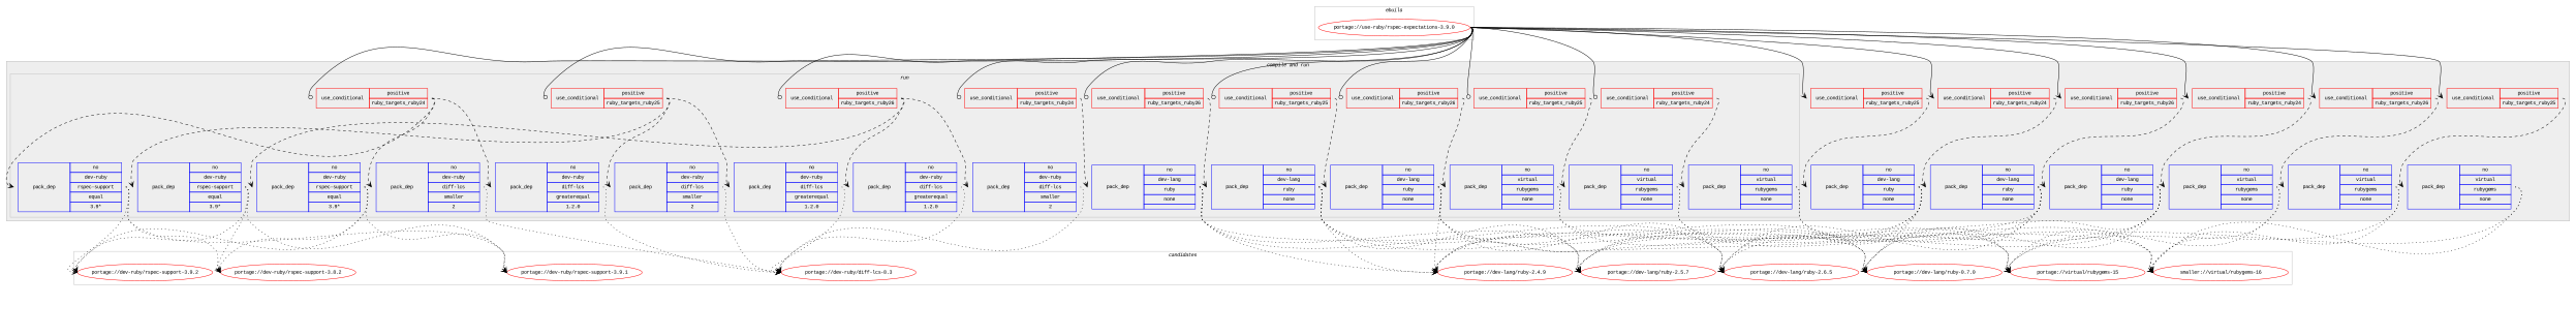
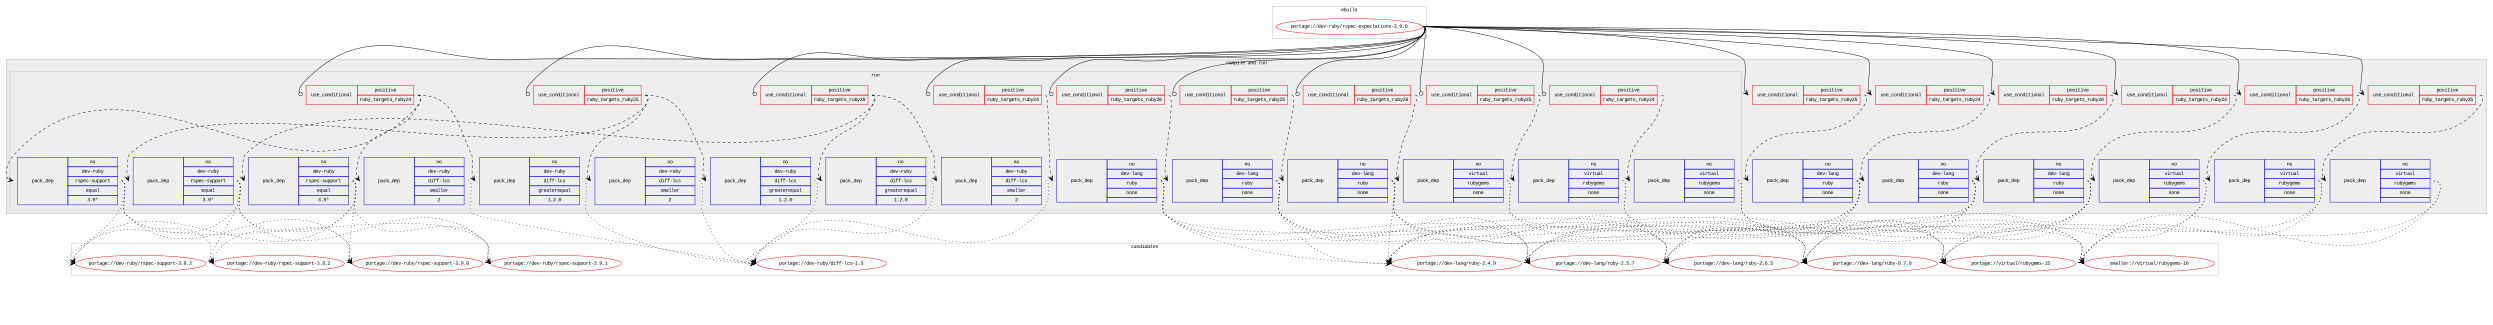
  digraph {
    compound=true
    concentrate=true
    fontname="Liberation Mono"
    fontsize=10
    newrank=true
    rankdir=TB
    ranksep=1.5
    node [color=red fontname="Liberation Mono" fontsize=10 shape=none]
    edge [arrowhead=vee fontname="Liberation Mono" headport=w style=dotted tailport=e weight=100]
-   n1 [label="portage://use-ruby/rspec-expectations-3.9.0" width=4 shape=""]
+   n1 [label="portage://dev-ruby/rspec-expectations-3.9.0" width=4 shape=""]
    n2 [color=blue label=<<TABLE BORDER="0" CELLBORDER="1" CELLSPACING="0" CELLPADDING="4" WIDTH="220"><TR><TD ROWSPAN="6" CELLPADDING="30">pack_dep</TD></TR><TR><TD WIDTH="110">no</TD></TR><TR><TD>dev-lang</TD></TR><TR><TD>ruby</TD></TR><TR><TD>none</TD></TR><TR><TD></TD></TR></TABLE>>]
    n3 [label=<<TABLE BORDER="0" CELLBORDER="1" CELLSPACING="0" CELLPADDING="4"><TR><TD ROWSPAN="3" CELLPADDING="10">use_conditional</TD></TR><TR><TD>positive</TD></TR><TR><TD>ruby_targets_ruby24</TD></TR></TABLE>>]
    n4 [color=blue label=<<TABLE BORDER="0" CELLBORDER="1" CELLSPACING="0" CELLPADDING="4" WIDTH="220"><TR><TD ROWSPAN="6" CELLPADDING="30">pack_dep</TD></TR><TR><TD WIDTH="110">no</TD></TR><TR><TD>virtual</TD></TR><TR><TD>rubygems</TD></TR><TR><TD>none</TD></TR><TR><TD></TD></TR></TABLE>>]
    n5 [label=<<TABLE BORDER="0" CELLBORDER="1" CELLSPACING="0" CELLPADDING="4"><TR><TD ROWSPAN="3" CELLPADDING="10">use_conditional</TD></TR><TR><TD>positive</TD></TR><TR><TD>ruby_targets_ruby24</TD></TR></TABLE>>]
    n6 [color=blue label=<<TABLE BORDER="0" CELLBORDER="1" CELLSPACING="0" CELLPADDING="4" WIDTH="220"><TR><TD ROWSPAN="6" CELLPADDING="30">pack_dep</TD></TR><TR><TD WIDTH="110">no</TD></TR><TR><TD>dev-lang</TD></TR><TR><TD>ruby</TD></TR><TR><TD>none</TD></TR><TR><TD></TD></TR></TABLE>>]
    n7 [label=<<TABLE BORDER="0" CELLBORDER="1" CELLSPACING="0" CELLPADDING="4"><TR><TD ROWSPAN="3" CELLPADDING="10">use_conditional</TD></TR><TR><TD>positive</TD></TR><TR><TD>ruby_targets_ruby25</TD></TR></TABLE>>]
    n8 [color=blue label=<<TABLE BORDER="0" CELLBORDER="1" CELLSPACING="0" CELLPADDING="4" WIDTH="220"><TR><TD ROWSPAN="6" CELLPADDING="30">pack_dep</TD></TR><TR><TD WIDTH="110">no</TD></TR><TR><TD>virtual</TD></TR><TR><TD>rubygems</TD></TR><TR><TD>none</TD></TR><TR><TD></TD></TR></TABLE>>]
    n9 [label=<<TABLE BORDER="0" CELLBORDER="1" CELLSPACING="0" CELLPADDING="4"><TR><TD ROWSPAN="3" CELLPADDING="10">use_conditional</TD></TR><TR><TD>positive</TD></TR><TR><TD>ruby_targets_ruby25</TD></TR></TABLE>>]
    n10 [color=blue label=<<TABLE BORDER="0" CELLBORDER="1" CELLSPACING="0" CELLPADDING="4" WIDTH="220"><TR><TD ROWSPAN="6" CELLPADDING="30">pack_dep</TD></TR><TR><TD WIDTH="110">no</TD></TR><TR><TD>dev-lang</TD></TR><TR><TD>ruby</TD></TR><TR><TD>none</TD></TR><TR><TD></TD></TR></TABLE>>]
    n11 [label=<<TABLE BORDER="0" CELLBORDER="1" CELLSPACING="0" CELLPADDING="4"><TR><TD ROWSPAN="3" CELLPADDING="10">use_conditional</TD></TR><TR><TD>positive</TD></TR><TR><TD>ruby_targets_ruby26</TD></TR></TABLE>>]
    n12 [color=blue label=<<TABLE BORDER="0" CELLBORDER="1" CELLSPACING="0" CELLPADDING="4" WIDTH="220"><TR><TD ROWSPAN="6" CELLPADDING="30">pack_dep</TD></TR><TR><TD WIDTH="110">no</TD></TR><TR><TD>virtual</TD></TR><TR><TD>rubygems</TD></TR><TR><TD>none</TD></TR><TR><TD></TD></TR></TABLE>>]
    n13 [label=<<TABLE BORDER="0" CELLBORDER="1" CELLSPACING="0" CELLPADDING="4"><TR><TD ROWSPAN="3" CELLPADDING="10">use_conditional</TD></TR><TR><TD>positive</TD></TR><TR><TD>ruby_targets_ruby26</TD></TR></TABLE>>]
    n14 [color=blue label=<<TABLE BORDER="0" CELLBORDER="1" CELLSPACING="0" CELLPADDING="4" WIDTH="220"><TR><TD ROWSPAN="6" CELLPADDING="30">pack_dep</TD></TR><TR><TD WIDTH="110">no</TD></TR><TR><TD>dev-lang</TD></TR><TR><TD>ruby</TD></TR><TR><TD>none</TD></TR><TR><TD></TD></TR></TABLE>>]
    n15 [label=<<TABLE BORDER="0" CELLBORDER="1" CELLSPACING="0" CELLPADDING="4"><TR><TD ROWSPAN="3" CELLPADDING="10">use_conditional</TD></TR><TR><TD>positive</TD></TR><TR><TD>ruby_targets_ruby24</TD></TR></TABLE>>]
    n16 [color=blue label=<<TABLE BORDER="0" CELLBORDER="1" CELLSPACING="0" CELLPADDING="4" WIDTH="220"><TR><TD ROWSPAN="6" CELLPADDING="30">pack_dep</TD></TR><TR><TD WIDTH="110">no</TD></TR><TR><TD>dev-ruby</TD></TR><TR><TD>diff-lcs</TD></TR><TR><TD>greaterequal</TD></TR><TR><TD>1.2.0</TD></TR></TABLE>>]
    n17 [color=blue label=<<TABLE BORDER="0" CELLBORDER="1" CELLSPACING="0" CELLPADDING="4" WIDTH="220"><TR><TD ROWSPAN="6" CELLPADDING="30">pack_dep</TD></TR><TR><TD WIDTH="110">no</TD></TR><TR><TD>dev-ruby</TD></TR><TR><TD>diff-lcs</TD></TR><TR><TD>smaller</TD></TR><TR><TD>2</TD></TR></TABLE>>]
    n18 [color=blue label=<<TABLE BORDER="0" CELLBORDER="1" CELLSPACING="0" CELLPADDING="4" WIDTH="220"><TR><TD ROWSPAN="6" CELLPADDING="30">pack_dep</TD></TR><TR><TD WIDTH="110">no</TD></TR><TR><TD>dev-ruby</TD></TR><TR><TD>rspec-support</TD></TR><TR><TD>equal</TD></TR><TR><TD>3.9*</TD></TR></TABLE>>]
    n19 [label=<<TABLE BORDER="0" CELLBORDER="1" CELLSPACING="0" CELLPADDING="4"><TR><TD ROWSPAN="3" CELLPADDING="10">use_conditional</TD></TR><TR><TD>positive</TD></TR><TR><TD>ruby_targets_ruby25</TD></TR></TABLE>>]
    n20 [color=blue label=<<TABLE BORDER="0" CELLBORDER="1" CELLSPACING="0" CELLPADDING="4" WIDTH="220"><TR><TD ROWSPAN="6" CELLPADDING="30">pack_dep</TD></TR><TR><TD WIDTH="110">no</TD></TR><TR><TD>dev-ruby</TD></TR><TR><TD>diff-lcs</TD></TR><TR><TD>greaterequal</TD></TR><TR><TD>1.2.0</TD></TR></TABLE>>]
    n21 [color=blue label=<<TABLE BORDER="0" CELLBORDER="1" CELLSPACING="0" CELLPADDING="4" WIDTH="220"><TR><TD ROWSPAN="6" CELLPADDING="30">pack_dep</TD></TR><TR><TD WIDTH="110">no</TD></TR><TR><TD>dev-ruby</TD></TR><TR><TD>diff-lcs</TD></TR><TR><TD>smaller</TD></TR><TR><TD>2</TD></TR></TABLE>>]
    n22 [color=blue label=<<TABLE BORDER="0" CELLBORDER="1" CELLSPACING="0" CELLPADDING="4" WIDTH="220"><TR><TD ROWSPAN="6" CELLPADDING="30">pack_dep</TD></TR><TR><TD WIDTH="110">no</TD></TR><TR><TD>dev-ruby</TD></TR><TR><TD>rspec-support</TD></TR><TR><TD>equal</TD></TR><TR><TD>3.9*</TD></TR></TABLE>>]
    n23 [label=<<TABLE BORDER="0" CELLBORDER="1" CELLSPACING="0" CELLPADDING="4"><TR><TD ROWSPAN="3" CELLPADDING="10">use_conditional</TD></TR><TR><TD>positive</TD></TR><TR><TD>ruby_targets_ruby24</TD></TR></TABLE>>]
    n24 [color=blue label=<<TABLE BORDER="0" CELLBORDER="1" CELLSPACING="0" CELLPADDING="4" WIDTH="220"><TR><TD ROWSPAN="6" CELLPADDING="30">pack_dep</TD></TR><TR><TD WIDTH="110">no</TD></TR><TR><TD>virtual</TD></TR><TR><TD>rubygems</TD></TR><TR><TD>none</TD></TR><TR><TD></TD></TR></TABLE>>]
    n25 [label=<<TABLE BORDER="0" CELLBORDER="1" CELLSPACING="0" CELLPADDING="4"><TR><TD ROWSPAN="3" CELLPADDING="10">use_conditional</TD></TR><TR><TD>positive</TD></TR><TR><TD>ruby_targets_ruby24</TD></TR></TABLE>>]
    n26 [color=blue label=<<TABLE BORDER="0" CELLBORDER="1" CELLSPACING="0" CELLPADDING="4" WIDTH="220"><TR><TD ROWSPAN="6" CELLPADDING="30">pack_dep</TD></TR><TR><TD WIDTH="110">no</TD></TR><TR><TD>dev-lang</TD></TR><TR><TD>ruby</TD></TR><TR><TD>none</TD></TR><TR><TD></TD></TR></TABLE>>]
    n27 [label=<<TABLE BORDER="0" CELLBORDER="1" CELLSPACING="0" CELLPADDING="4"><TR><TD ROWSPAN="3" CELLPADDING="10">use_conditional</TD></TR><TR><TD>positive</TD></TR><TR><TD>ruby_targets_ruby25</TD></TR></TABLE>>]
    n28 [color=blue label=<<TABLE BORDER="0" CELLBORDER="1" CELLSPACING="0" CELLPADDING="4" WIDTH="220"><TR><TD ROWSPAN="6" CELLPADDING="30">pack_dep</TD></TR><TR><TD WIDTH="110">no</TD></TR><TR><TD>virtual</TD></TR><TR><TD>rubygems</TD></TR><TR><TD>none</TD></TR><TR><TD></TD></TR></TABLE>>]
    n29 [label=<<TABLE BORDER="0" CELLBORDER="1" CELLSPACING="0" CELLPADDING="4"><TR><TD ROWSPAN="3" CELLPADDING="10">use_conditional</TD></TR><TR><TD>positive</TD></TR><TR><TD>ruby_targets_ruby25</TD></TR></TABLE>>]
    n30 [color=blue label=<<TABLE BORDER="0" CELLBORDER="1" CELLSPACING="0" CELLPADDING="4" WIDTH="220"><TR><TD ROWSPAN="6" CELLPADDING="30">pack_dep</TD></TR><TR><TD WIDTH="110">no</TD></TR><TR><TD>dev-lang</TD></TR><TR><TD>ruby</TD></TR><TR><TD>none</TD></TR><TR><TD></TD></TR></TABLE>>]
    n31 [label=<<TABLE BORDER="0" CELLBORDER="1" CELLSPACING="0" CELLPADDING="4"><TR><TD ROWSPAN="3" CELLPADDING="10">use_conditional</TD></TR><TR><TD>positive</TD></TR><TR><TD>ruby_targets_ruby26</TD></TR></TABLE>>]
    n32 [color=blue label=<<TABLE BORDER="0" CELLBORDER="1" CELLSPACING="0" CELLPADDING="4" WIDTH="220"><TR><TD ROWSPAN="6" CELLPADDING="30">pack_dep</TD></TR><TR><TD WIDTH="110">no</TD></TR><TR><TD>dev-ruby</TD></TR><TR><TD>diff-lcs</TD></TR><TR><TD>greaterequal</TD></TR><TR><TD>1.2.0</TD></TR></TABLE>>]
    n33 [color=blue label=<<TABLE BORDER="0" CELLBORDER="1" CELLSPACING="0" CELLPADDING="4" WIDTH="220"><TR><TD ROWSPAN="6" CELLPADDING="30">pack_dep</TD></TR><TR><TD WIDTH="110">no</TD></TR><TR><TD>dev-ruby</TD></TR><TR><TD>diff-lcs</TD></TR><TR><TD>smaller</TD></TR><TR><TD>2</TD></TR></TABLE>>]
    n34 [color=blue label=<<TABLE BORDER="0" CELLBORDER="1" CELLSPACING="0" CELLPADDING="4" WIDTH="220"><TR><TD ROWSPAN="6" CELLPADDING="30">pack_dep</TD></TR><TR><TD WIDTH="110">no</TD></TR><TR><TD>dev-ruby</TD></TR><TR><TD>rspec-support</TD></TR><TR><TD>equal</TD></TR><TR><TD>3.9*</TD></TR></TABLE>>]
    n35 [label=<<TABLE BORDER="0" CELLBORDER="1" CELLSPACING="0" CELLPADDING="4"><TR><TD ROWSPAN="3" CELLPADDING="10">use_conditional</TD></TR><TR><TD>positive</TD></TR><TR><TD>ruby_targets_ruby26</TD></TR></TABLE>>]
    n36 [color=blue label=<<TABLE BORDER="0" CELLBORDER="1" CELLSPACING="0" CELLPADDING="4" WIDTH="220"><TR><TD ROWSPAN="6" CELLPADDING="30">pack_dep</TD></TR><TR><TD WIDTH="110">no</TD></TR><TR><TD>virtual</TD></TR><TR><TD>rubygems</TD></TR><TR><TD>none</TD></TR><TR><TD></TD></TR></TABLE>>]
    n37 [label=<<TABLE BORDER="0" CELLBORDER="1" CELLSPACING="0" CELLPADDING="4"><TR><TD ROWSPAN="3" CELLPADDING="10">use_conditional</TD></TR><TR><TD>positive</TD></TR><TR><TD>ruby_targets_ruby26</TD></TR></TABLE>>]
    n38 [label="smaller://virtual/rubygems-16" width=4 shape=""]
    n39 [label="portage://virtual/rubygems-15" width=4 shape=""]
    n40 [label="portage://dev-lang/ruby-0.7.0" width=4 shape=""]
    n41 [label="portage://dev-lang/ruby-2.6.5" width=4 shape=""]
    n42 [label="portage://dev-lang/ruby-2.5.7" width=4 shape=""]
    n43 [label="portage://dev-lang/ruby-2.4.9" width=4 shape=""]
-   n44 [label="portage://dev-ruby/diff-lcs-8.3" width=4 shape=""]
+   n44 [label="portage://dev-ruby/diff-lcs-1.3" width=4 shape=""]
    n45 [label="portage://dev-ruby/rspec-support-3.9.2" width=4 shape=""]
    n46 [label="portage://dev-ruby/rspec-support-3.9.1" width=4 shape=""]
+   n47 [label="portage://dev-ruby/rspec-support-3.9.0" width=4 shape=""]
    n48 [label="portage://dev-ruby/rspec-support-3.8.2" width=4 shape=""]
    subgraph cluster_1 {
      color=gray
      label=<<i>ebuild</i>>
      n1
    }
    subgraph cluster_2 {
      color=gray
      label=<<i>dependencies</i>>
      subgraph cluster_3 {
        color=gray
        fillcolor="#eeeeee"
        label=<<i>compile</i>>
        style=filled
        subgraph sub_4 {
          color=gray
          fillcolor="#eeeeee"
          label=<<i>compile</i>>
          style=filled
          n3
          subgraph sub_5 {
            color=gray
            fillcolor="#eeeeee"
            label=<<i>compile</i>>
            style=filled
            n2
          }
        }
        subgraph sub_6 {
          color=gray
          fillcolor="#eeeeee"
          label=<<i>compile</i>>
          style=filled
          n5
          subgraph sub_7 {
            color=gray
            fillcolor="#eeeeee"
            label=<<i>compile</i>>
            style=filled
            n4
          }
        }
        subgraph sub_8 {
          color=gray
          fillcolor="#eeeeee"
          label=<<i>compile</i>>
          style=filled
          n7
          subgraph sub_9 {
            color=gray
            fillcolor="#eeeeee"
            label=<<i>compile</i>>
            style=filled
            n6
          }
        }
        subgraph sub_10 {
          color=gray
          fillcolor="#eeeeee"
          label=<<i>compile</i>>
          style=filled
          n9
          subgraph sub_11 {
            color=gray
            fillcolor="#eeeeee"
            label=<<i>compile</i>>
            style=filled
            n8
          }
        }
        subgraph sub_12 {
          color=gray
          fillcolor="#eeeeee"
          label=<<i>compile</i>>
          style=filled
          n11
          subgraph sub_13 {
            color=gray
            fillcolor="#eeeeee"
            label=<<i>compile</i>>
            style=filled
            n10
          }
        }
        subgraph sub_14 {
          color=gray
          fillcolor="#eeeeee"
          label=<<i>compile</i>>
          style=filled
          n13
          subgraph sub_15 {
            color=gray
            fillcolor="#eeeeee"
            label=<<i>compile</i>>
            style=filled
            n12
          }
        }
      }
      subgraph cluster_16 {
        color=gray
        fillcolor="#eeeeee"
        label=<<i>compile and run</i>>
        style=filled
      }
      subgraph cluster_17 {
        color=gray
        fillcolor="#eeeeee"
        label=<<i>run</i>>
        style=filled
        subgraph sub_18 {
          color=gray
          fillcolor="#eeeeee"
          label=<<i>run</i>>
          style=filled
          n15
          subgraph sub_19 {
            color=gray
            fillcolor="#eeeeee"
            label=<<i>run</i>>
            style=filled
            n14
          }
        }
        subgraph sub_20 {
          color=gray
          fillcolor="#eeeeee"
          label=<<i>run</i>>
          style=filled
          n19
          subgraph sub_21 {
            color=gray
            fillcolor="#eeeeee"
            label=<<i>run</i>>
            style=filled
            n16
          }
          subgraph sub_22 {
            color=gray
            fillcolor="#eeeeee"
            label=<<i>run</i>>
            style=filled
            n17
          }
          subgraph sub_23 {
            color=gray
            fillcolor="#eeeeee"
            label=<<i>run</i>>
            style=filled
            n18
          }
        }
        subgraph sub_24 {
          color=gray
          fillcolor="#eeeeee"
          label=<<i>run</i>>
          style=filled
          n23
          subgraph sub_25 {
            color=gray
            fillcolor="#eeeeee"
            label=<<i>run</i>>
            style=filled
            n20
          }
          subgraph sub_26 {
            color=gray
            fillcolor="#eeeeee"
            label=<<i>run</i>>
            style=filled
            n21
          }
          subgraph sub_27 {
            color=gray
            fillcolor="#eeeeee"
            label=<<i>run</i>>
            style=filled
            n22
          }
        }
        subgraph sub_28 {
          color=gray
          fillcolor="#eeeeee"
          label=<<i>run</i>>
          style=filled
          n25
          subgraph sub_29 {
            color=gray
            fillcolor="#eeeeee"
            label=<<i>run</i>>
            style=filled
            n24
          }
        }
        subgraph sub_30 {
          color=gray
          fillcolor="#eeeeee"
          label=<<i>run</i>>
          style=filled
          n27
          subgraph sub_31 {
            color=gray
            fillcolor="#eeeeee"
            label=<<i>run</i>>
            style=filled
            n26
          }
        }
        subgraph sub_32 {
          color=gray
          fillcolor="#eeeeee"
          label=<<i>run</i>>
          style=filled
          n29
          subgraph sub_33 {
            color=gray
            fillcolor="#eeeeee"
            label=<<i>run</i>>
            style=filled
            n28
          }
        }
        subgraph sub_34 {
          color=gray
          fillcolor="#eeeeee"
          label=<<i>run</i>>
          style=filled
          n31
          subgraph sub_35 {
            color=gray
            fillcolor="#eeeeee"
            label=<<i>run</i>>
            style=filled
            n30
          }
        }
        subgraph sub_36 {
          color=gray
          fillcolor="#eeeeee"
          label=<<i>run</i>>
          style=filled
          n35
          subgraph sub_37 {
            color=gray
            fillcolor="#eeeeee"
            label=<<i>run</i>>
            style=filled
            n32
          }
          subgraph sub_38 {
            color=gray
            fillcolor="#eeeeee"
            label=<<i>run</i>>
            style=filled
            n33
          }
          subgraph sub_39 {
            color=gray
            fillcolor="#eeeeee"
            label=<<i>run</i>>
            style=filled
            n34
          }
        }
        subgraph sub_40 {
          color=gray
          fillcolor="#eeeeee"
          label=<<i>run</i>>
          style=filled
          n37
          subgraph sub_41 {
            color=gray
            fillcolor="#eeeeee"
            label=<<i>run</i>>
            style=filled
            n36
          }
        }
      }
    }
    subgraph cluster_42 {
      color=gray
      label=<<i>candidates</i>>
      rank=same
      subgraph sub_43 {
        color=black
        label=<<i>candidates</i>>
        nodesep=1
        rank=same
        n38
        n39
      }
      subgraph sub_44 {
        color=black
        label=<<i>candidates</i>>
        nodesep=1
        rank=same
        n40
        n41
        n42
        n43
      }
      subgraph sub_45 {
        color=black
        label=<<i>candidates</i>>
        nodesep=1
        rank=same
        n40
        n41
        n42
        n43
      }
      subgraph sub_46 {
        color=black
        label=<<i>candidates</i>>
        nodesep=1
        rank=same
        n38
        n39
      }
      subgraph sub_47 {
        color=black
        label=<<i>candidates</i>>
        nodesep=1
        rank=same
        n40
        n41
        n42
        n43
      }
      subgraph sub_48 {
        color=black
        label=<<i>candidates</i>>
        nodesep=1
        rank=same
        n38
        n39
      }
      subgraph sub_49 {
        color=black
        label=<<i>candidates</i>>
        nodesep=1
        rank=same
        n40
        n41
        n42
        n43
      }
      subgraph sub_50 {
        color=black
        label=<<i>candidates</i>>
        nodesep=1
        rank=same
        n44
      }
      subgraph sub_51 {
        color=black
        label=<<i>candidates</i>>
        nodesep=1
        rank=same
        n44
      }
      subgraph sub_52 {
        color=black
        label=<<i>candidates</i>>
        nodesep=1
        rank=same
        n45
        n46
+       n47
        n48
      }
      subgraph sub_53 {
        color=black
        label=<<i>candidates</i>>
        nodesep=1
        rank=same
        n38
        n39
      }
      subgraph sub_54 {
        color=black
        label=<<i>candidates</i>>
        nodesep=1
        rank=same
        n40
        n41
        n42
        n43
      }
      subgraph sub_55 {
        color=black
        label=<<i>candidates</i>>
        nodesep=1
        rank=same
        n44
      }
      subgraph sub_56 {
        color=black
        label=<<i>candidates</i>>
        nodesep=1
        rank=same
        n44
      }
      subgraph sub_57 {
        color=black
        label=<<i>candidates</i>>
        nodesep=1
        rank=same
        n45
        n46
+       n47
        n48
      }
      subgraph sub_58 {
        color=black
        label=<<i>candidates</i>>
        nodesep=1
        rank=same
        n38
        n39
      }
      subgraph sub_59 {
        color=black
        label=<<i>candidates</i>>
        nodesep=1
        rank=same
        n40
        n41
        n42
        n43
      }
      subgraph sub_60 {
        color=black
        label=<<i>candidates</i>>
        nodesep=1
        rank=same
        n44
      }
      subgraph sub_61 {
        color=black
        label=<<i>candidates</i>>
        nodesep=1
        rank=same
        n44
      }
      subgraph sub_62 {
        color=black
        label=<<i>candidates</i>>
        nodesep=1
        rank=same
        n45
        n46
+       n47
        n48
      }
      subgraph sub_63 {
        color=black
        label=<<i>candidates</i>>
        nodesep=1
        rank=same
        n38
        n39
      }
    }
    n1 -> n3 [style=solid weight=20]
    n1 -> n5 [style=solid weight=20]
    n1 -> n7 [style=solid weight=20]
    n1 -> n9 [style=solid weight=20]
    n1 -> n11 [style=solid weight=20]
    n1 -> n13 [style=solid weight=20]
    n1 -> n15 [arrowhead=odot style=solid weight=20]
    n1 -> n19 [arrowhead=odot style=solid weight=20]
    n1 -> n23 [arrowhead=odot style=solid weight=20]
    n1 -> n25 [arrowhead=odot style=solid weight=20]
    n1 -> n27 [arrowhead=odot style=solid weight=20]
    n1 -> n29 [arrowhead=odot style=solid weight=20]
    n1 -> n31 [arrowhead=odot style=solid weight=20]
    n1 -> n35 [arrowhead=odot style=solid weight=20]
    n1 -> n37 [arrowhead=odot style=solid weight=20]
    n2 -> n40
    n2 -> n41
    n2 -> n42
    n2 -> n43
    n3 -> n2 [style=dashed weight=20]
    n4 -> n38
    n4 -> n39
    n5 -> n4 [style=dashed weight=20]
    n6 -> n40
    n6 -> n41
    n6 -> n42
    n6 -> n43
    n7 -> n6 [style=dashed weight=20]
    n8 -> n38
    n8 -> n39
    n9 -> n8 [style=dashed weight=20]
    n10 -> n40
    n10 -> n41
    n10 -> n42
    n10 -> n43
    n11 -> n10 [style=dashed weight=20]
    n12 -> n38
    n12 -> n39
    n13 -> n12 [style=dashed weight=20]
    n14 -> n40
    n14 -> n41
    n14 -> n42
    n14 -> n43
    n15 -> n14 [style=dashed weight=20]
    n16 -> n44
    n17 -> n44
    n18 -> n45
    n18 -> n46
+   n18 -> n47
    n18 -> n48
    n19 -> n16 [style=dashed weight=20]
    n19 -> n17 [style=dashed weight=20]
    n19 -> n18 [style=dashed weight=20]
    n20 -> n44
    n21 -> n44
    n22 -> n45
    n22 -> n46
+   n22 -> n47
    n22 -> n48
    n23 -> n20 [style=dashed weight=20]
    n23 -> n21 [style=dashed weight=20]
    n23 -> n22 [style=dashed weight=20]
    n24 -> n38
    n24 -> n39
    n25 -> n24 [style=dashed weight=20]
    n26 -> n40
    n26 -> n41
    n26 -> n42
    n26 -> n43
    n27 -> n26 [style=dashed weight=20]
    n28 -> n38
    n28 -> n39
    n29 -> n28 [style=dashed weight=20]
    n30 -> n40
    n30 -> n41
    n30 -> n42
    n30 -> n43
    n31 -> n30 [style=dashed weight=20]
    n32 -> n44
    n33 -> n44
    n34 -> n45
    n34 -> n46
+   n34 -> n47
    n34 -> n48
    n35 -> n32 [style=dashed weight=20]
    n35 -> n33 [style=dashed weight=20]
    n35 -> n34 [style=dashed weight=20]
    n36 -> n38
    n36 -> n39
    n37 -> n36 [style=dashed weight=20]
  }
